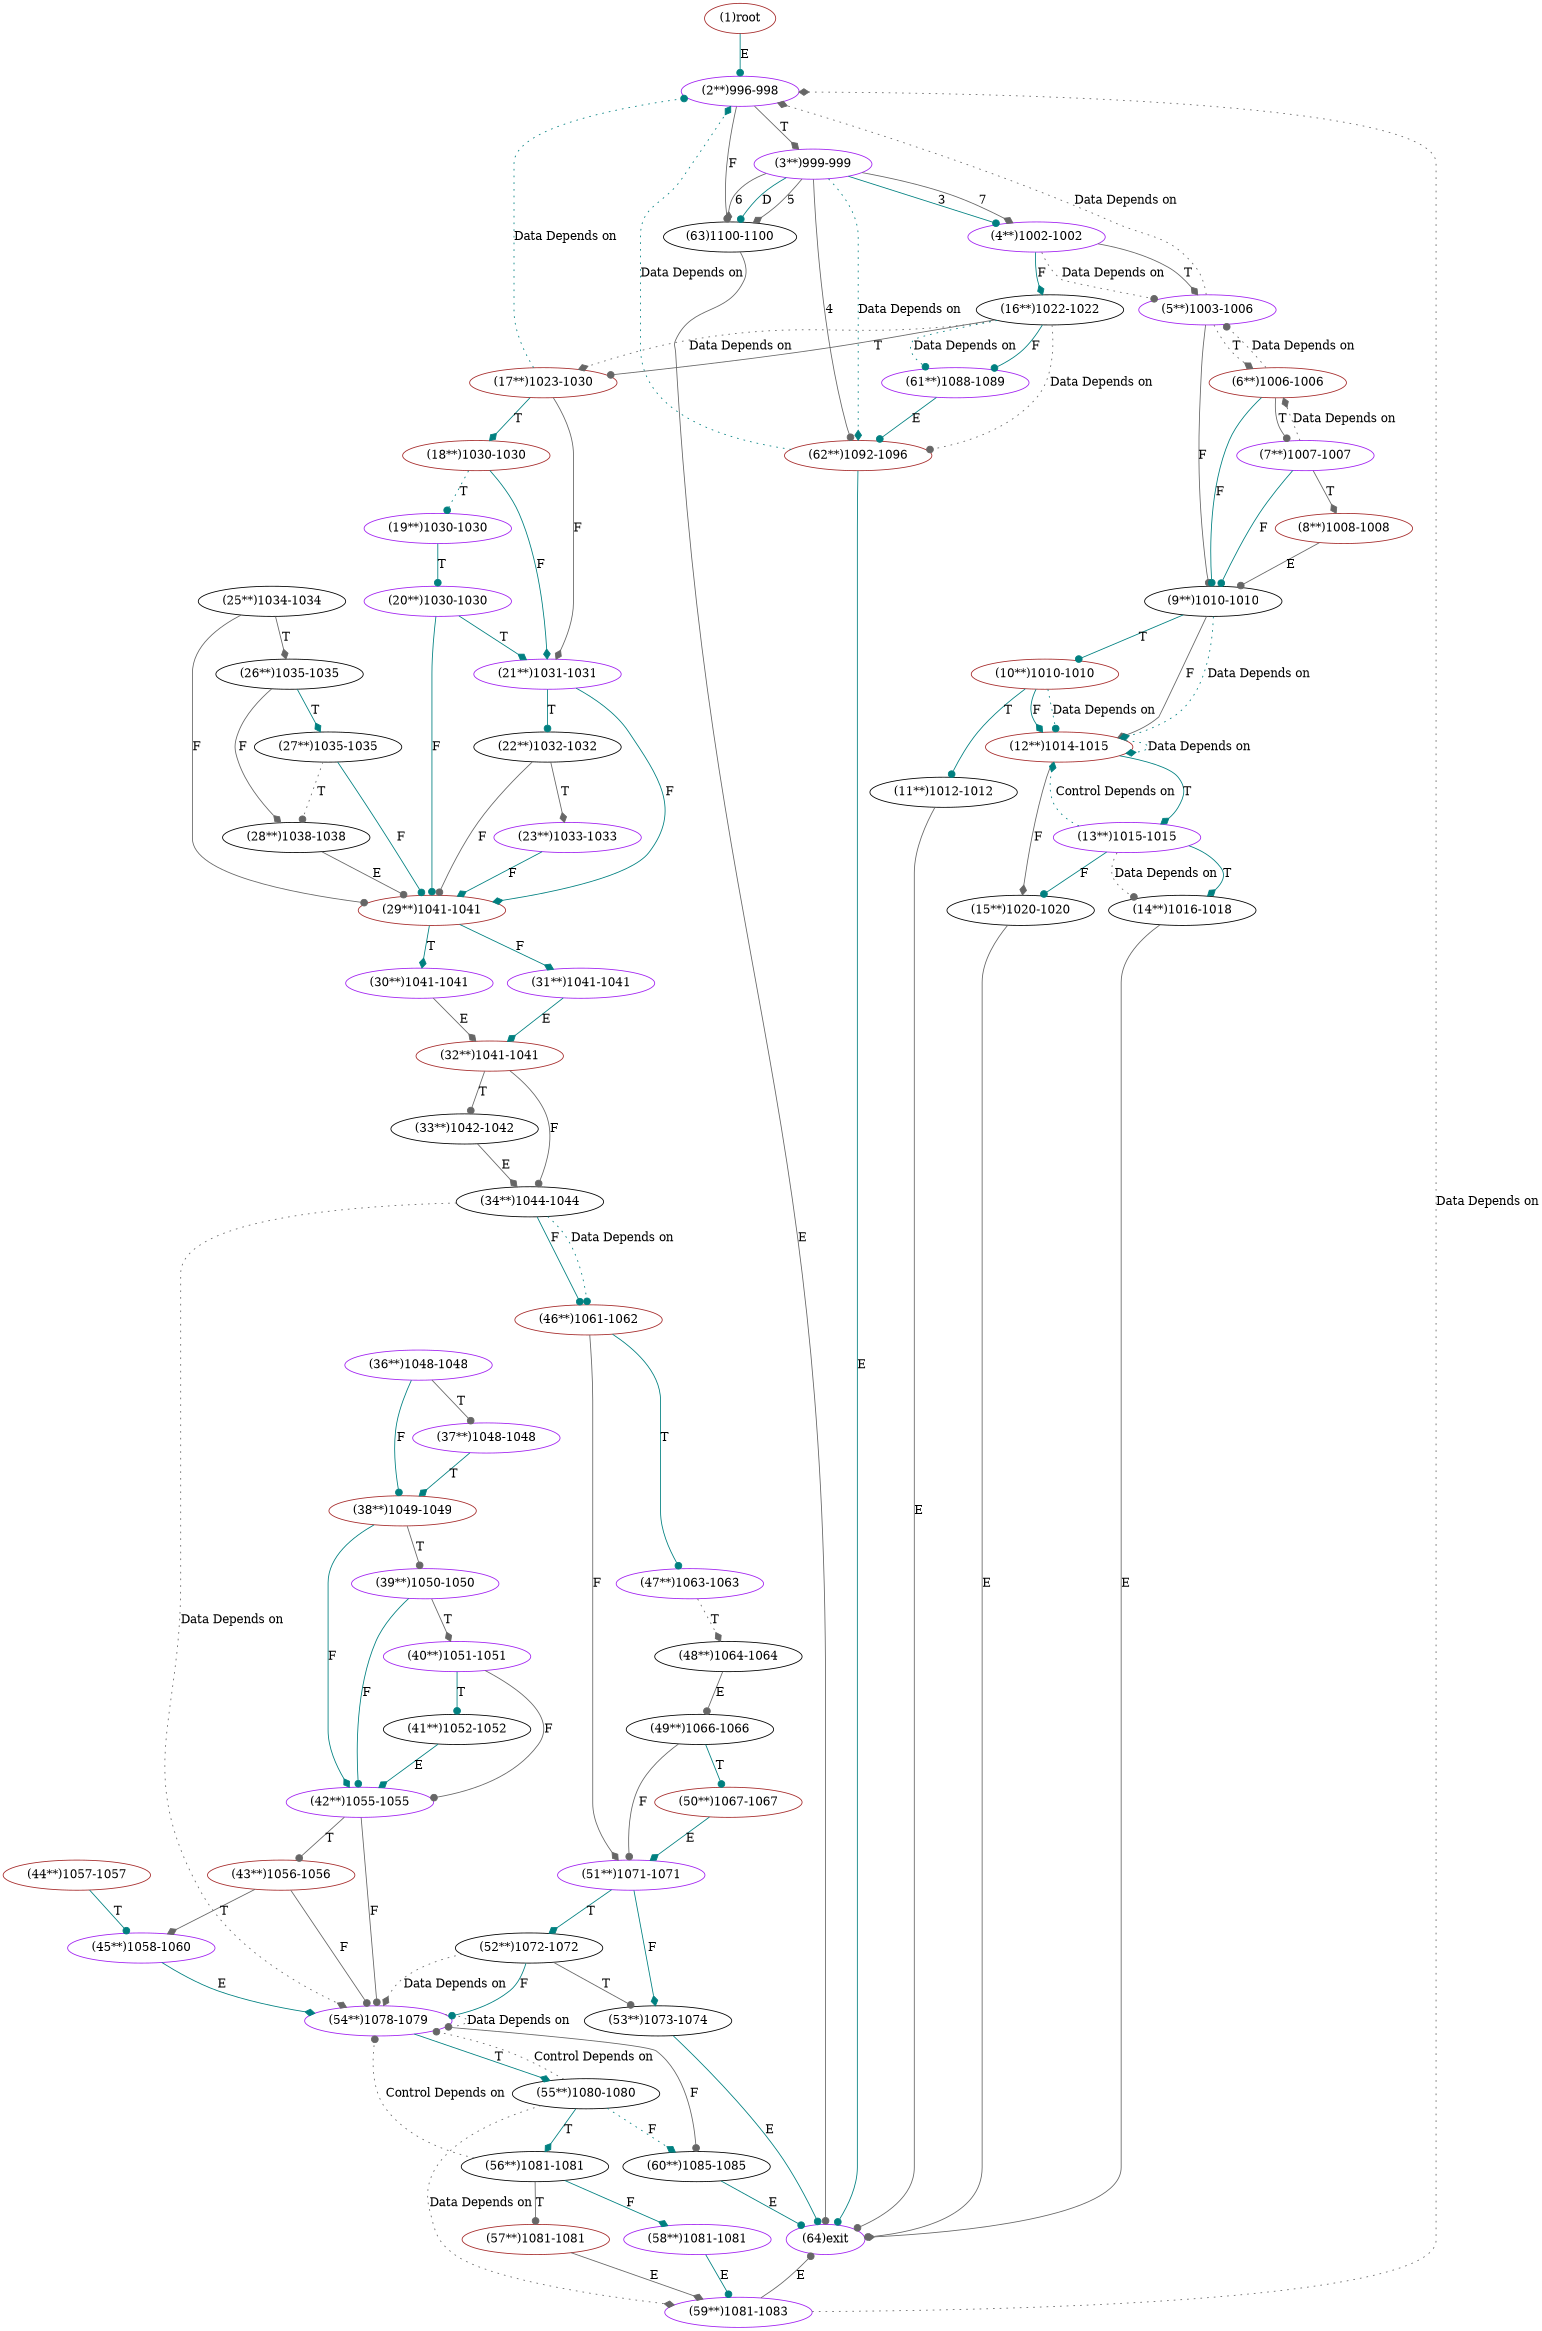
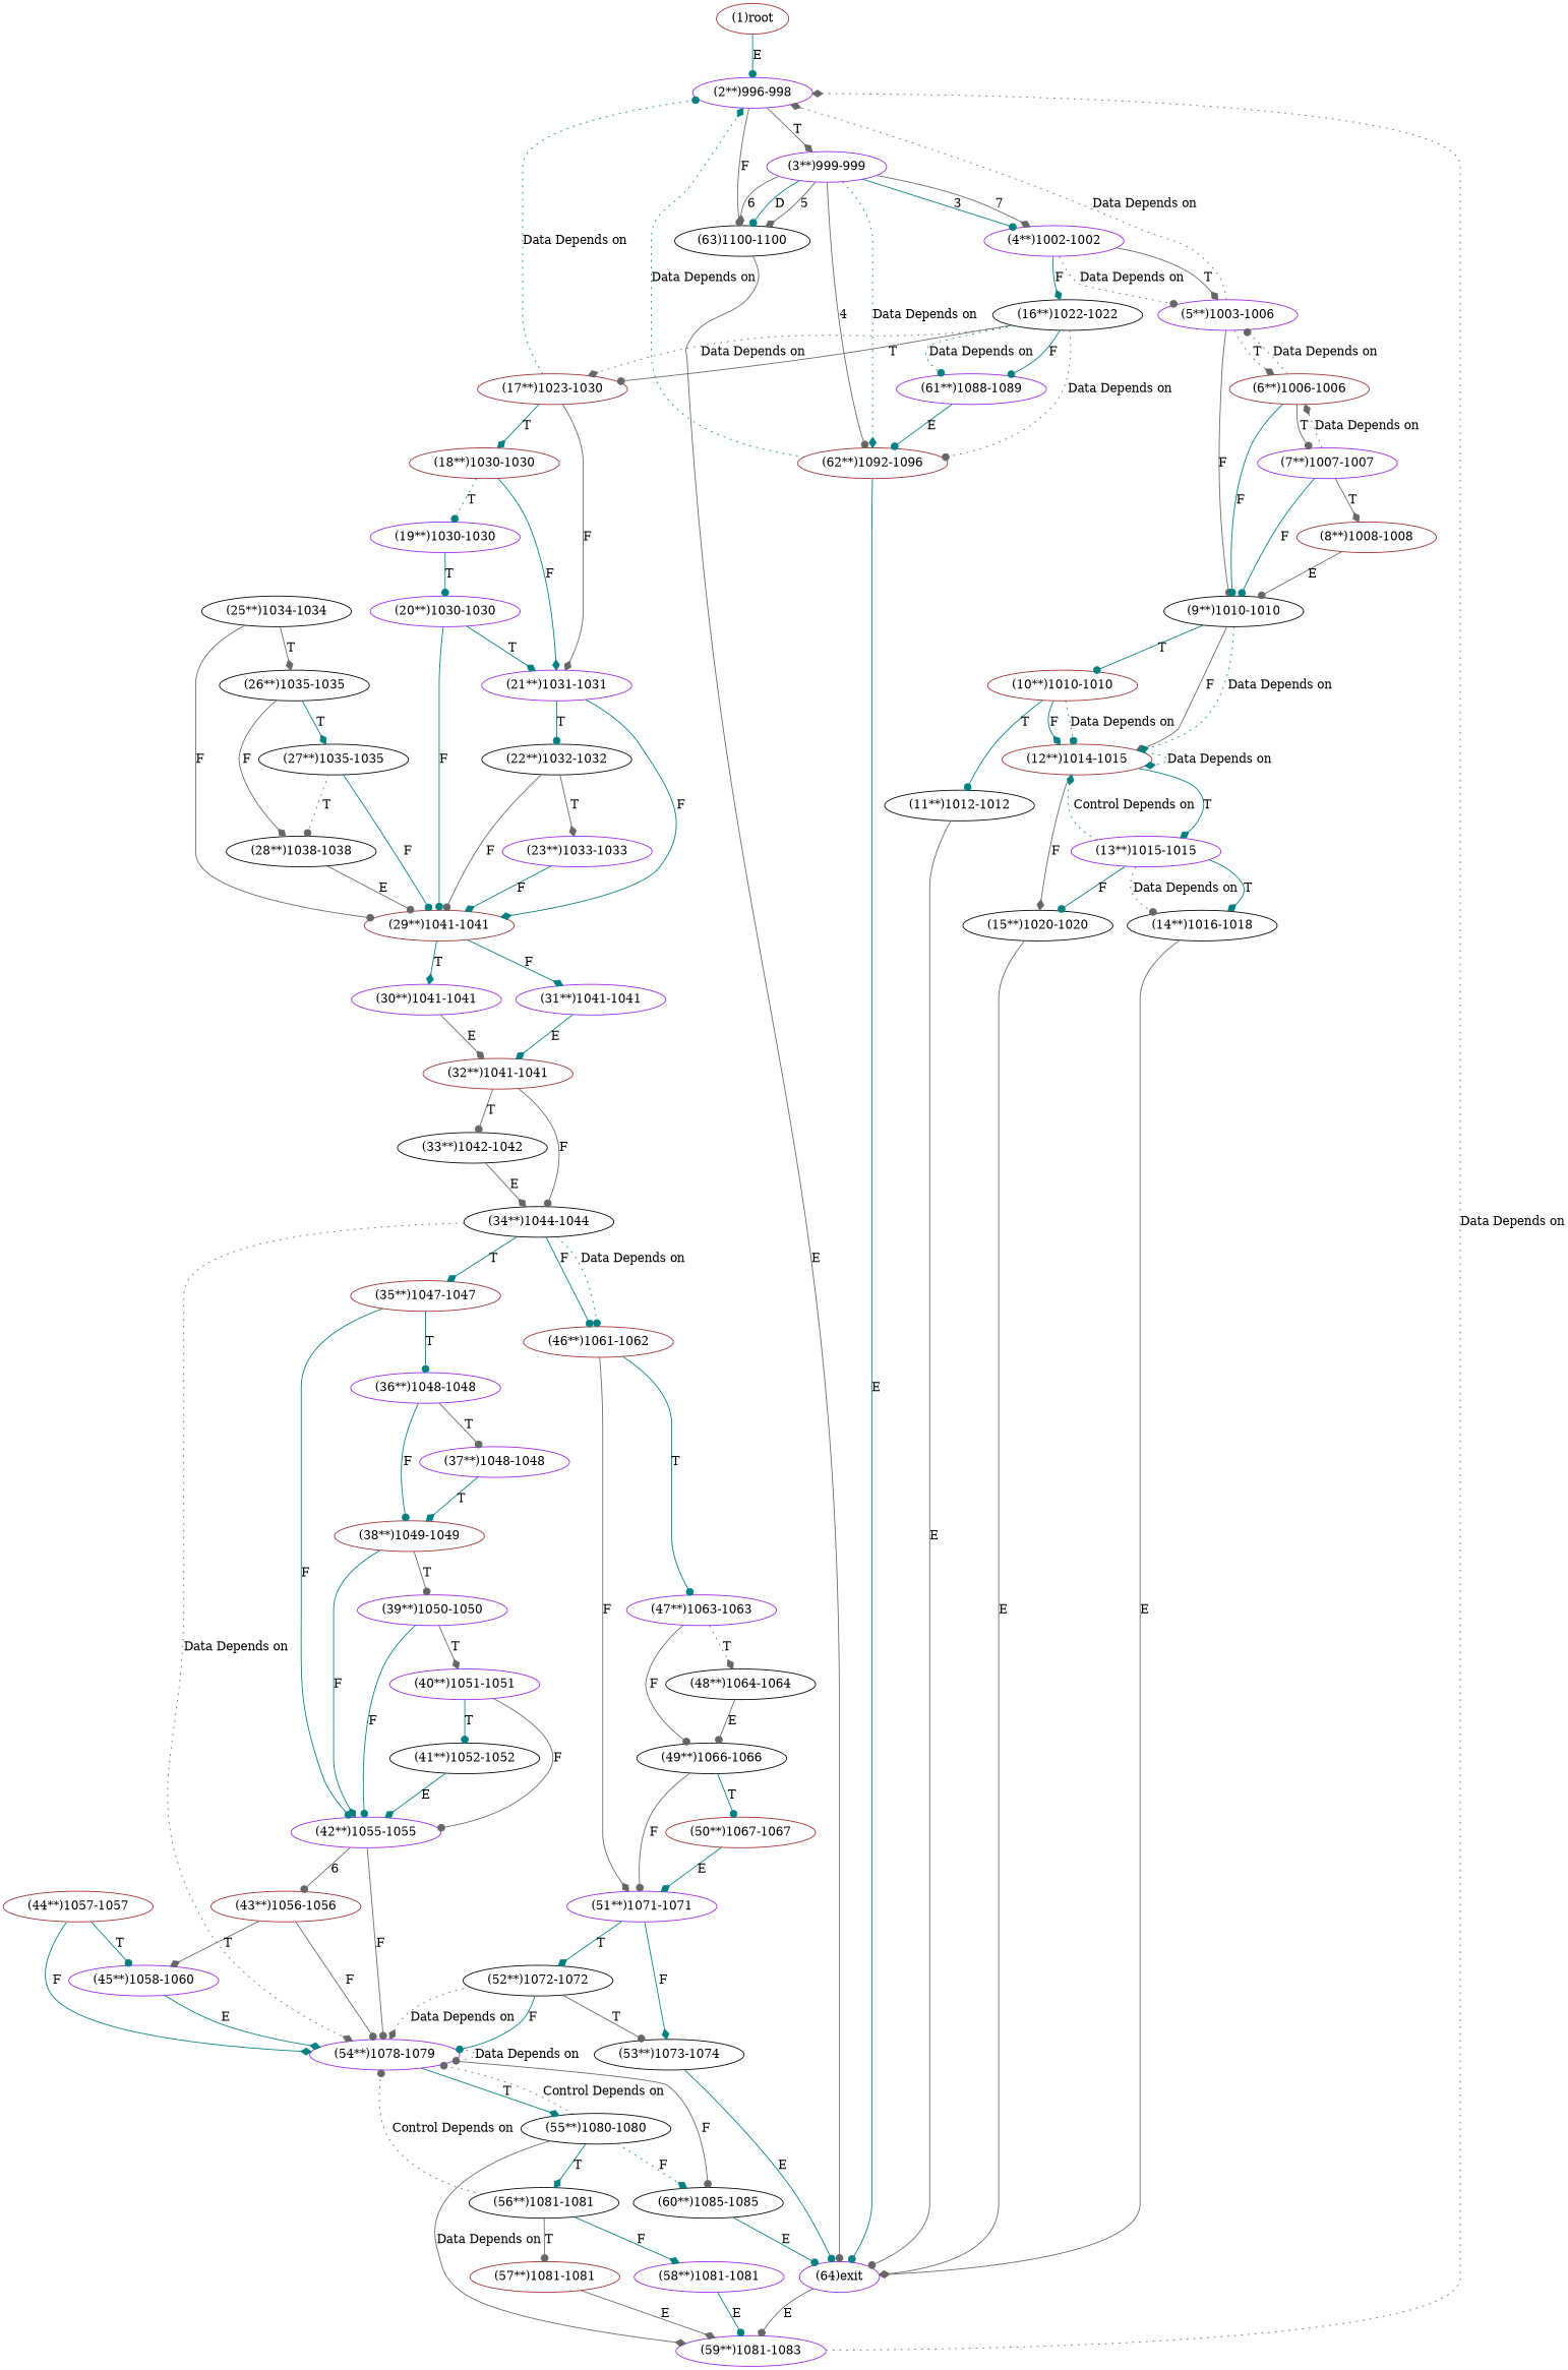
  digraph {
    node [color=purple]
    edge [arrowhead=dot color=teal]
    n1 [color=brown label="(1)root"]
    n2 [label="(2**)996-998"]
    n3 [label="(3**)999-999"]
    n4 [color=black label="(63)1100-1100"]
    n5 [label="(4**)1002-1002"]
    n6 [color=brown label="(62**)1092-1096"]
    n7 [label="(64)exit"]
    n8 [label="(5**)1003-1006"]
    n9 [color=black label="(16**)1022-1022"]
    n10 [color=brown label="(6**)1006-1006"]
    n11 [color=black label="(9**)1010-1010"]
    n12 [color=brown label="(17**)1023-1030"]
    n13 [label="(61**)1088-1089"]
    n14 [label="(7**)1007-1007"]
    n15 [color=brown label="(10**)1010-1010"]
    n16 [color=brown label="(12**)1014-1015"]
    n17 [color=brown label="(8**)1008-1008"]
    n18 [color=black label="(11**)1012-1012"]
    n19 [label="(13**)1015-1015"]
    n20 [color=black label="(15**)1020-1020"]
    n21 [color=black label="(14**)1016-1018"]
    n22 [color=brown label="(18**)1030-1030"]
    n23 [label="(21**)1031-1031"]
    n24 [label="(19**)1030-1030"]
    n25 [color=brown label="(29**)1041-1041"]
    n26 [color=black label="(22**)1032-1032"]
    n27 [label="(20**)1030-1030"]
    n28 [label="(31**)1041-1041"]
    n29 [label="(30**)1041-1041"]
    n30 [label="(23**)1033-1033"]
    n31 [color=black label="(25**)1034-1034"]
    n32 [color=black label="(26**)1035-1035"]
    n33 [color=black label="(27**)1035-1035"]
    n34 [color=black label="(28**)1038-1038"]
    n35 [color=brown label="(32**)1041-1041"]
    n36 [color=black label="(34**)1044-1044"]
    n37 [color=black label="(33**)1042-1042"]
+   n38 [color=brown label="(35**)1047-1047"]
    n39 [color=brown label="(46**)1061-1062"]
    n40 [label="(54**)1078-1079"]
    n41 [label="(36**)1048-1048"]
    n42 [label="(42**)1055-1055"]
    n43 [label="(47**)1063-1063"]
    n44 [label="(51**)1071-1071"]
    n45 [color=black label="(55**)1080-1080"]
    n46 [color=black label="(60**)1085-1085"]
    n47 [color=brown label="(38**)1049-1049"]
    n48 [label="(37**)1048-1048"]
    n49 [color=brown label="(43**)1056-1056"]
    n50 [label="(39**)1050-1050"]
    n51 [label="(40**)1051-1051"]
    n52 [color=black label="(41**)1052-1052"]
    n53 [label="(45**)1058-1060"]
    n54 [color=brown label="(44**)1057-1057"]
    n55 [color=black label="(49**)1066-1066"]
    n56 [color=black label="(48**)1064-1064"]
    n57 [color=black label="(53**)1073-1074"]
    n58 [color=black label="(52**)1072-1072"]
    n59 [color=brown label="(50**)1067-1067"]
    n60 [label="(59**)1081-1083"]
    n61 [color=black label="(56**)1081-1081"]
    n62 [label="(58**)1081-1081"]
    n63 [color=brown label="(57**)1081-1081"]
    n1 -> n2 [label=E]
    n2 -> n3 [arrowhead=diamond color=gray40 label=T]
    n2 -> n4 [color=gray40 label=F]
    n3 -> n4 [arrowhead=diamond color=gray40 label=5]
    n3 -> n4 [arrowhead=diamond color=gray40 label=6]
    n3 -> n4 [label=D]
    n3 -> n5 [label=3]
    n3 -> n5 [arrowhead=diamond color=gray40 label=7]
    n3 -> n6 [color=gray40 label=4]
    n3 -> n6 [arrowhead=diamond label="Data Depends on" style=dotted]
    n4 -> n7 [color=gray40 label=E]
    n5 -> n8 [arrowhead=diamond color=gray40 label=T]
    n5 -> n8 [color=gray40 label="Data Depends on" style=dotted]
    n5 -> n9 [arrowhead=diamond label=F]
    n6 -> n2 [arrowhead=diamond label="Data Depends on" style=dotted]
    n6 -> n7 [label=E]
    n8 -> n2 [arrowhead=diamond color=gray40 label="Data Depends on" style=dotted]
    n8 -> n10 [arrowhead=diamond color=gray40 label=T style=dotted]
    n8 -> n11 [color=gray40 label=F]
    n9 -> n6 [color=gray40 label="Data Depends on" style=dotted]
    n9 -> n12 [color=gray40 label=T]
    n9 -> n12 [arrowhead=diamond color=gray40 label="Data Depends on" style=dotted]
    n9 -> n13 [label=F]
    n9 -> n13 [label="Data Depends on" style=dotted]
    n10 -> n8 [color=gray40 label="Data Depends on" style=dotted]
    n10 -> n11 [label=F]
    n10 -> n14 [color=gray40 label=T]
    n11 -> n15 [label=T]
    n11 -> n16 [arrowhead=diamond color=gray40 label=F]
    n11 -> n16 [arrowhead=diamond label="Data Depends on" style=dotted]
    n12 -> n2 [label="Data Depends on" style=dotted]
    n12 -> n22 [arrowhead=diamond label=T]
    n12 -> n23 [arrowhead=diamond color=gray40 label=F]
    n13 -> n6 [label=E]
    n14 -> n10 [arrowhead=diamond color=gray40 label="Data Depends on" style=dotted]
    n14 -> n11 [label=F]
    n14 -> n17 [arrowhead=diamond color=gray40 label=T]
    n15 -> n16 [arrowhead=diamond label=F]
    n15 -> n16 [label="Data Depends on" style=dotted]
    n15 -> n18 [label=T]
    n16 -> n16 [arrowhead=diamond label="Data Depends on" style=dotted]
    n16 -> n19 [arrowhead=diamond label=T]
    n16 -> n20 [arrowhead=diamond color=gray40 label=F]
    n17 -> n11 [color=gray40 label=E]
    n18 -> n7 [color=gray40 label=E]
    n19 -> n16 [arrowhead=diamond label="Control Depends on" style=dotted]
    n19 -> n20 [label=F]
    n19 -> n21 [arrowhead=diamond label=T]
    n19 -> n21 [color=gray40 label="Data Depends on" style=dotted]
-   n20 -> n7 [color=gray40 label=E]
+   n20 -> n7 [arrowhead=diamond color=gray40 label=E]
    n21 -> n7 [arrowhead=diamond color=gray40 label=E]
    n22 -> n23 [arrowhead=diamond label=F]
    n22 -> n24 [label=T style=dotted]
    n23 -> n25 [arrowhead=diamond label=F]
    n23 -> n26 [label=T]
    n24 -> n27 [label=T]
    n25 -> n28 [arrowhead=diamond label=F]
    n25 -> n29 [arrowhead=diamond label=T]
    n26 -> n25 [color=gray40 label=F]
    n26 -> n30 [arrowhead=diamond color=gray40 label=T]
    n27 -> n23 [arrowhead=diamond label=T]
    n27 -> n25 [label=F]
    n28 -> n35 [arrowhead=diamond label=E]
    n29 -> n35 [arrowhead=diamond color=gray40 label=E]
    n30 -> n25 [arrowhead=diamond label=F]
    n31 -> n25 [color=gray40 label=F]
    n31 -> n32 [arrowhead=diamond color=gray40 label=T]
    n32 -> n33 [arrowhead=diamond label=T]
    n32 -> n34 [arrowhead=diamond color=gray40 label=F]
    n33 -> n25 [label=F]
    n33 -> n34 [color=gray40 label=T style=dotted]
    n34 -> n25 [color=gray40 label=E]
    n35 -> n36 [color=gray40 label=F]
    n35 -> n37 [color=gray40 label=T]
+   n36 -> n38 [arrowhead=diamond label=T]
    n36 -> n39 [label=F]
    n36 -> n39 [label="Data Depends on" style=dotted]
    n36 -> n40 [arrowhead=diamond color=gray40 label="Data Depends on" style=dotted]
    n37 -> n36 [arrowhead=diamond color=gray40 label=E]
+   n38 -> n41 [label=T]
+   n38 -> n42 [label=F]
    n39 -> n43 [label=T]
    n39 -> n44 [arrowhead=diamond color=gray40 label=F]
    n40 -> n40 [color=gray40 label="Data Depends on" style=dotted]
    n40 -> n45 [arrowhead=diamond label=T]
    n40 -> n46 [color=gray40 label=F]
    n41 -> n47 [label=F]
    n41 -> n48 [color=gray40 label=T]
    n42 -> n40 [color=gray40 label=F]
-   n42 -> n49 [color=gray40 label=T]
+   n42 -> n49 [color=gray40 label=6]
+   n43 -> n55 [color=gray40 label=F]
    n43 -> n56 [arrowhead=diamond color=gray40 label=T style=dotted]
    n44 -> n57 [arrowhead=diamond label=F]
    n44 -> n58 [arrowhead=diamond label=T]
    n45 -> n40 [color=gray40 label="Control Depends on" style=dotted]
    n45 -> n46 [arrowhead=diamond label=F style=dotted]
-   n45 -> n60 [arrowhead=diamond color=gray40 label="Data Depends on" style=dotted]
+   n45 -> n60 [arrowhead=diamond color=gray40 label="Data Depends on" style=solid]
    n45 -> n61 [arrowhead=diamond label=T]
    n46 -> n7 [label=E]
    n47 -> n42 [arrowhead=diamond label=F]
    n47 -> n50 [color=gray40 label=T]
    n48 -> n47 [arrowhead=diamond label=T]
    n49 -> n40 [color=gray40 label=F]
    n49 -> n53 [arrowhead=diamond color=gray40 label=T]
    n50 -> n42 [label=F]
    n50 -> n51 [arrowhead=diamond color=gray40 label=T]
    n51 -> n42 [color=gray40 label=F]
    n51 -> n52 [label=T]
    n52 -> n42 [arrowhead=diamond label=E]
    n53 -> n40 [arrowhead=diamond label=E]
+   n54 -> n40 [arrowhead=diamond label=F]
    n54 -> n53 [label=T]
    n55 -> n44 [color=gray40 label=F]
    n55 -> n59 [label=T]
    n56 -> n55 [color=gray40 label=E]
    n57 -> n7 [label=E]
    n58 -> n40 [label=F]
    n58 -> n40 [arrowhead=diamond color=gray40 label="Data Depends on" style=dotted]
    n58 -> n57 [color=gray40 label=T]
    n59 -> n44 [arrowhead=diamond label=E]
    n60 -> n2 [arrowhead=diamond color=gray40 label="Data Depends on" style=dotted]
-   n60 -> n7 [color=gray40 label=E]
+   n7 -> n60 [color=gray40 label=E]
    n61 -> n40 [color=gray40 label="Control Depends on" style=dotted]
    n61 -> n62 [arrowhead=diamond label=F]
    n61 -> n63 [color=gray40 label=T]
    n62 -> n60 [label=E]
    n63 -> n60 [arrowhead=diamond color=gray40 label=E]
  }
